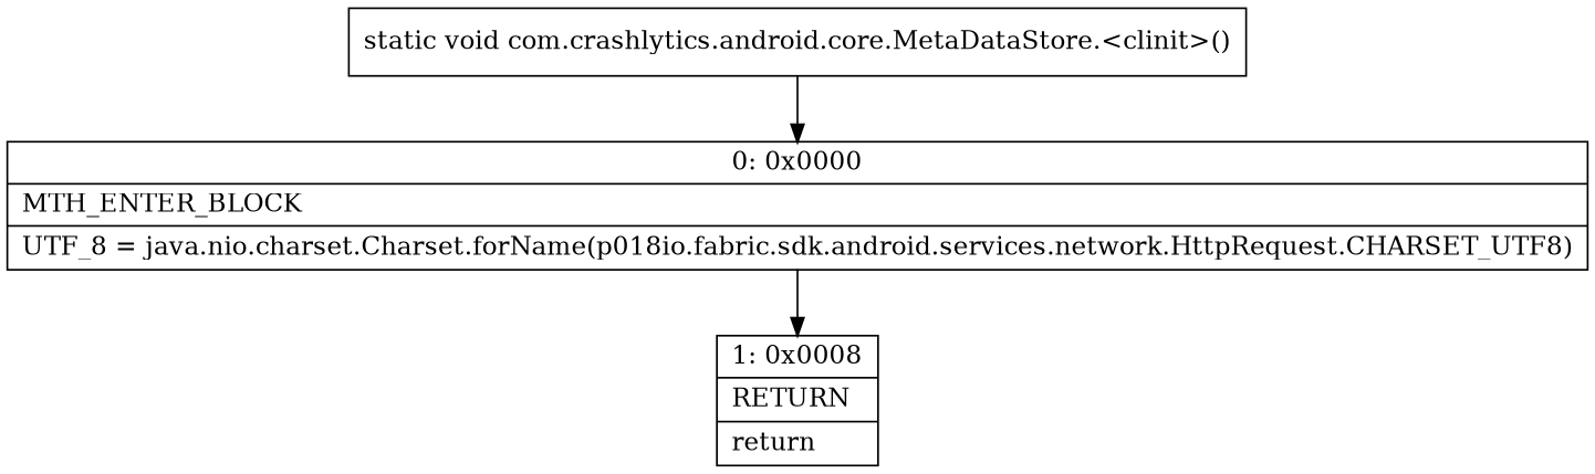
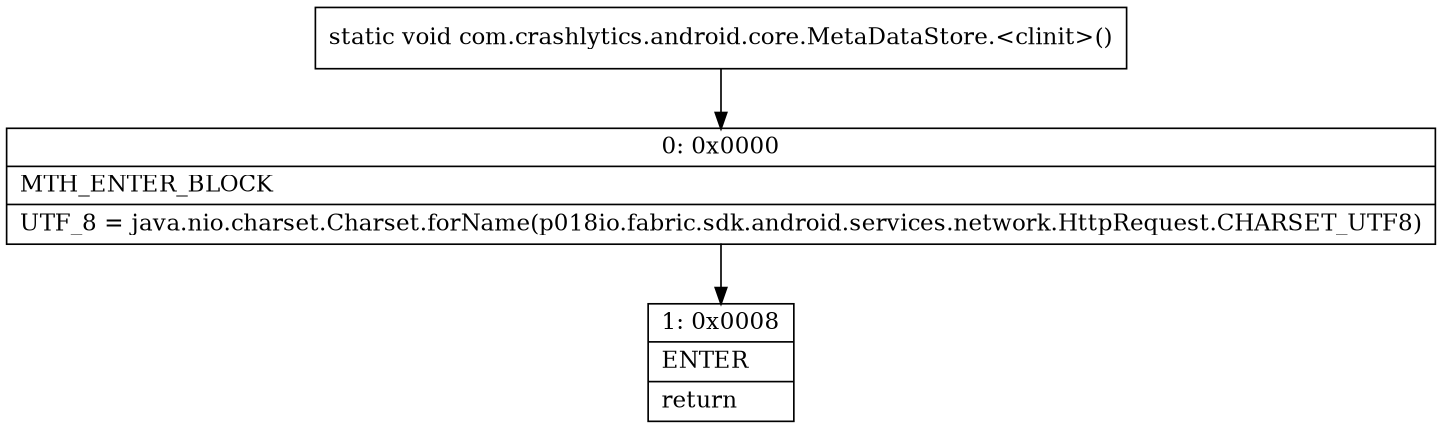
  digraph {
    fontname="DejaVu Serif"
    node [shape=record fontname="DejaVu Serif"]
    edge [fontname="DejaVu Serif"]
    n1 [label="{0\:\ 0x0000|MTH_ENTER_BLOCK\l|UTF_8 = java.nio.charset.Charset.forName(p018io.fabric.sdk.android.services.network.HttpRequest.CHARSET_UTF8)\l}"]
-   n2 [label="{1\:\ 0x0008|RETURN\l|return\l}"]
+   n2 [label="{1\:\ 0x0008|ENTER\l|return\l}"]
    n3 [label="{static void com.crashlytics.android.core.MetaDataStore.\<clinit\>() }"]
    n1 -> n2
    n3 -> n1
  }
